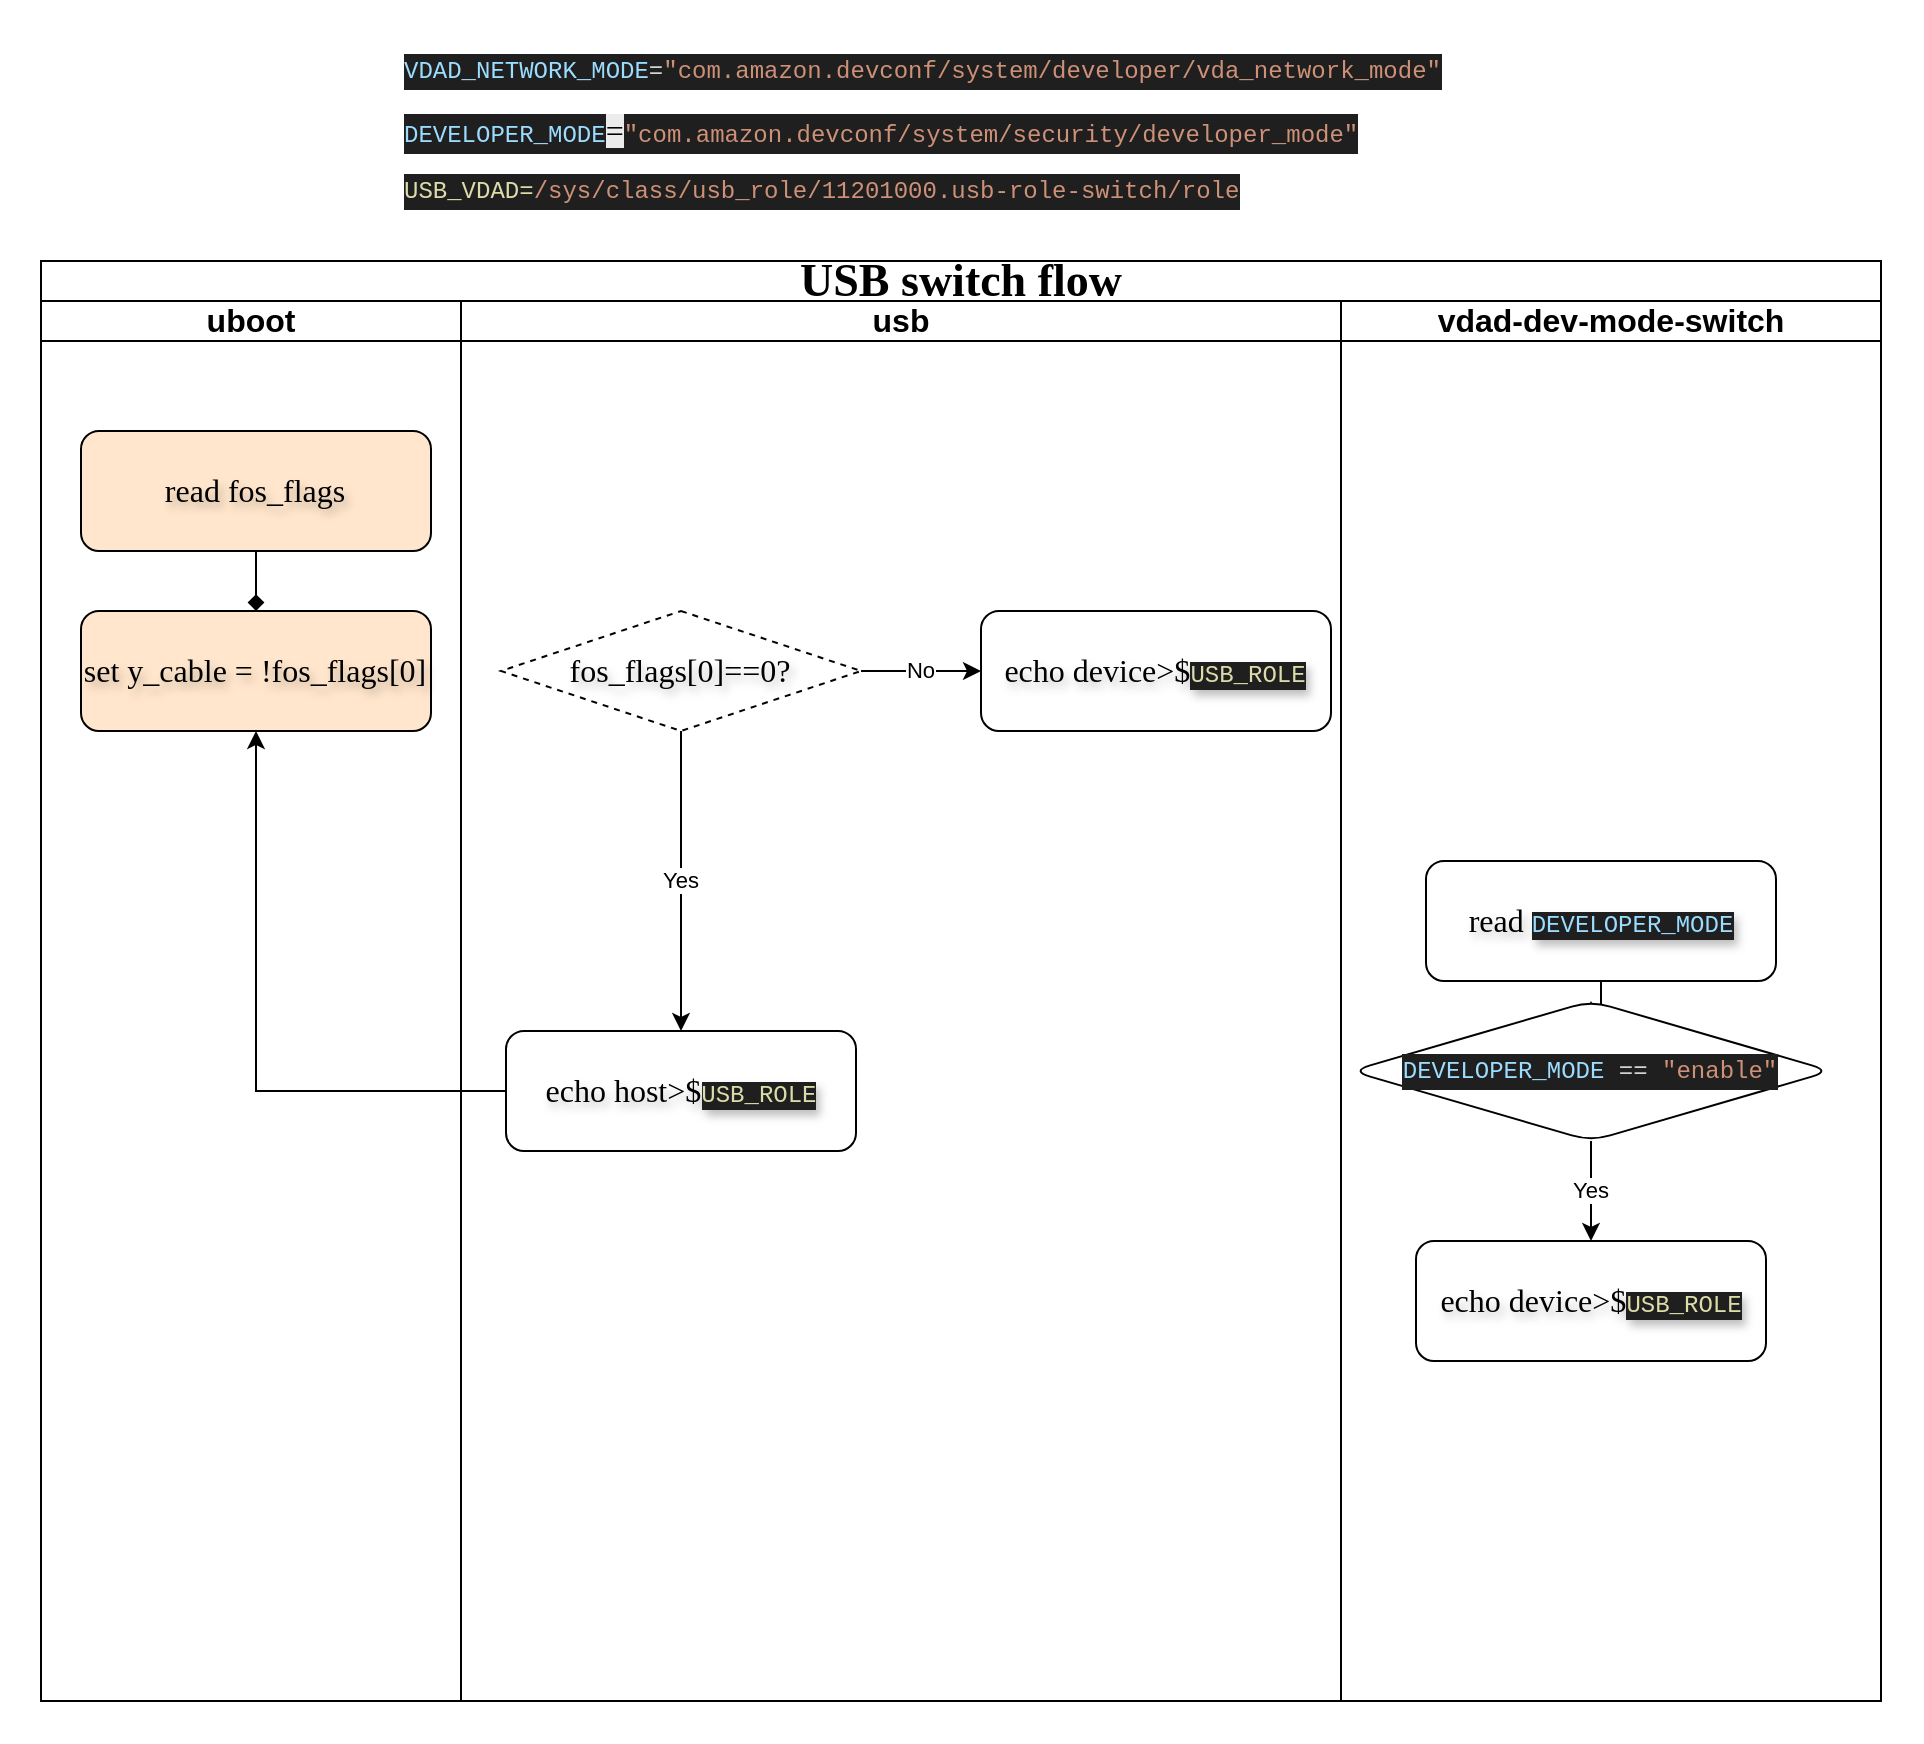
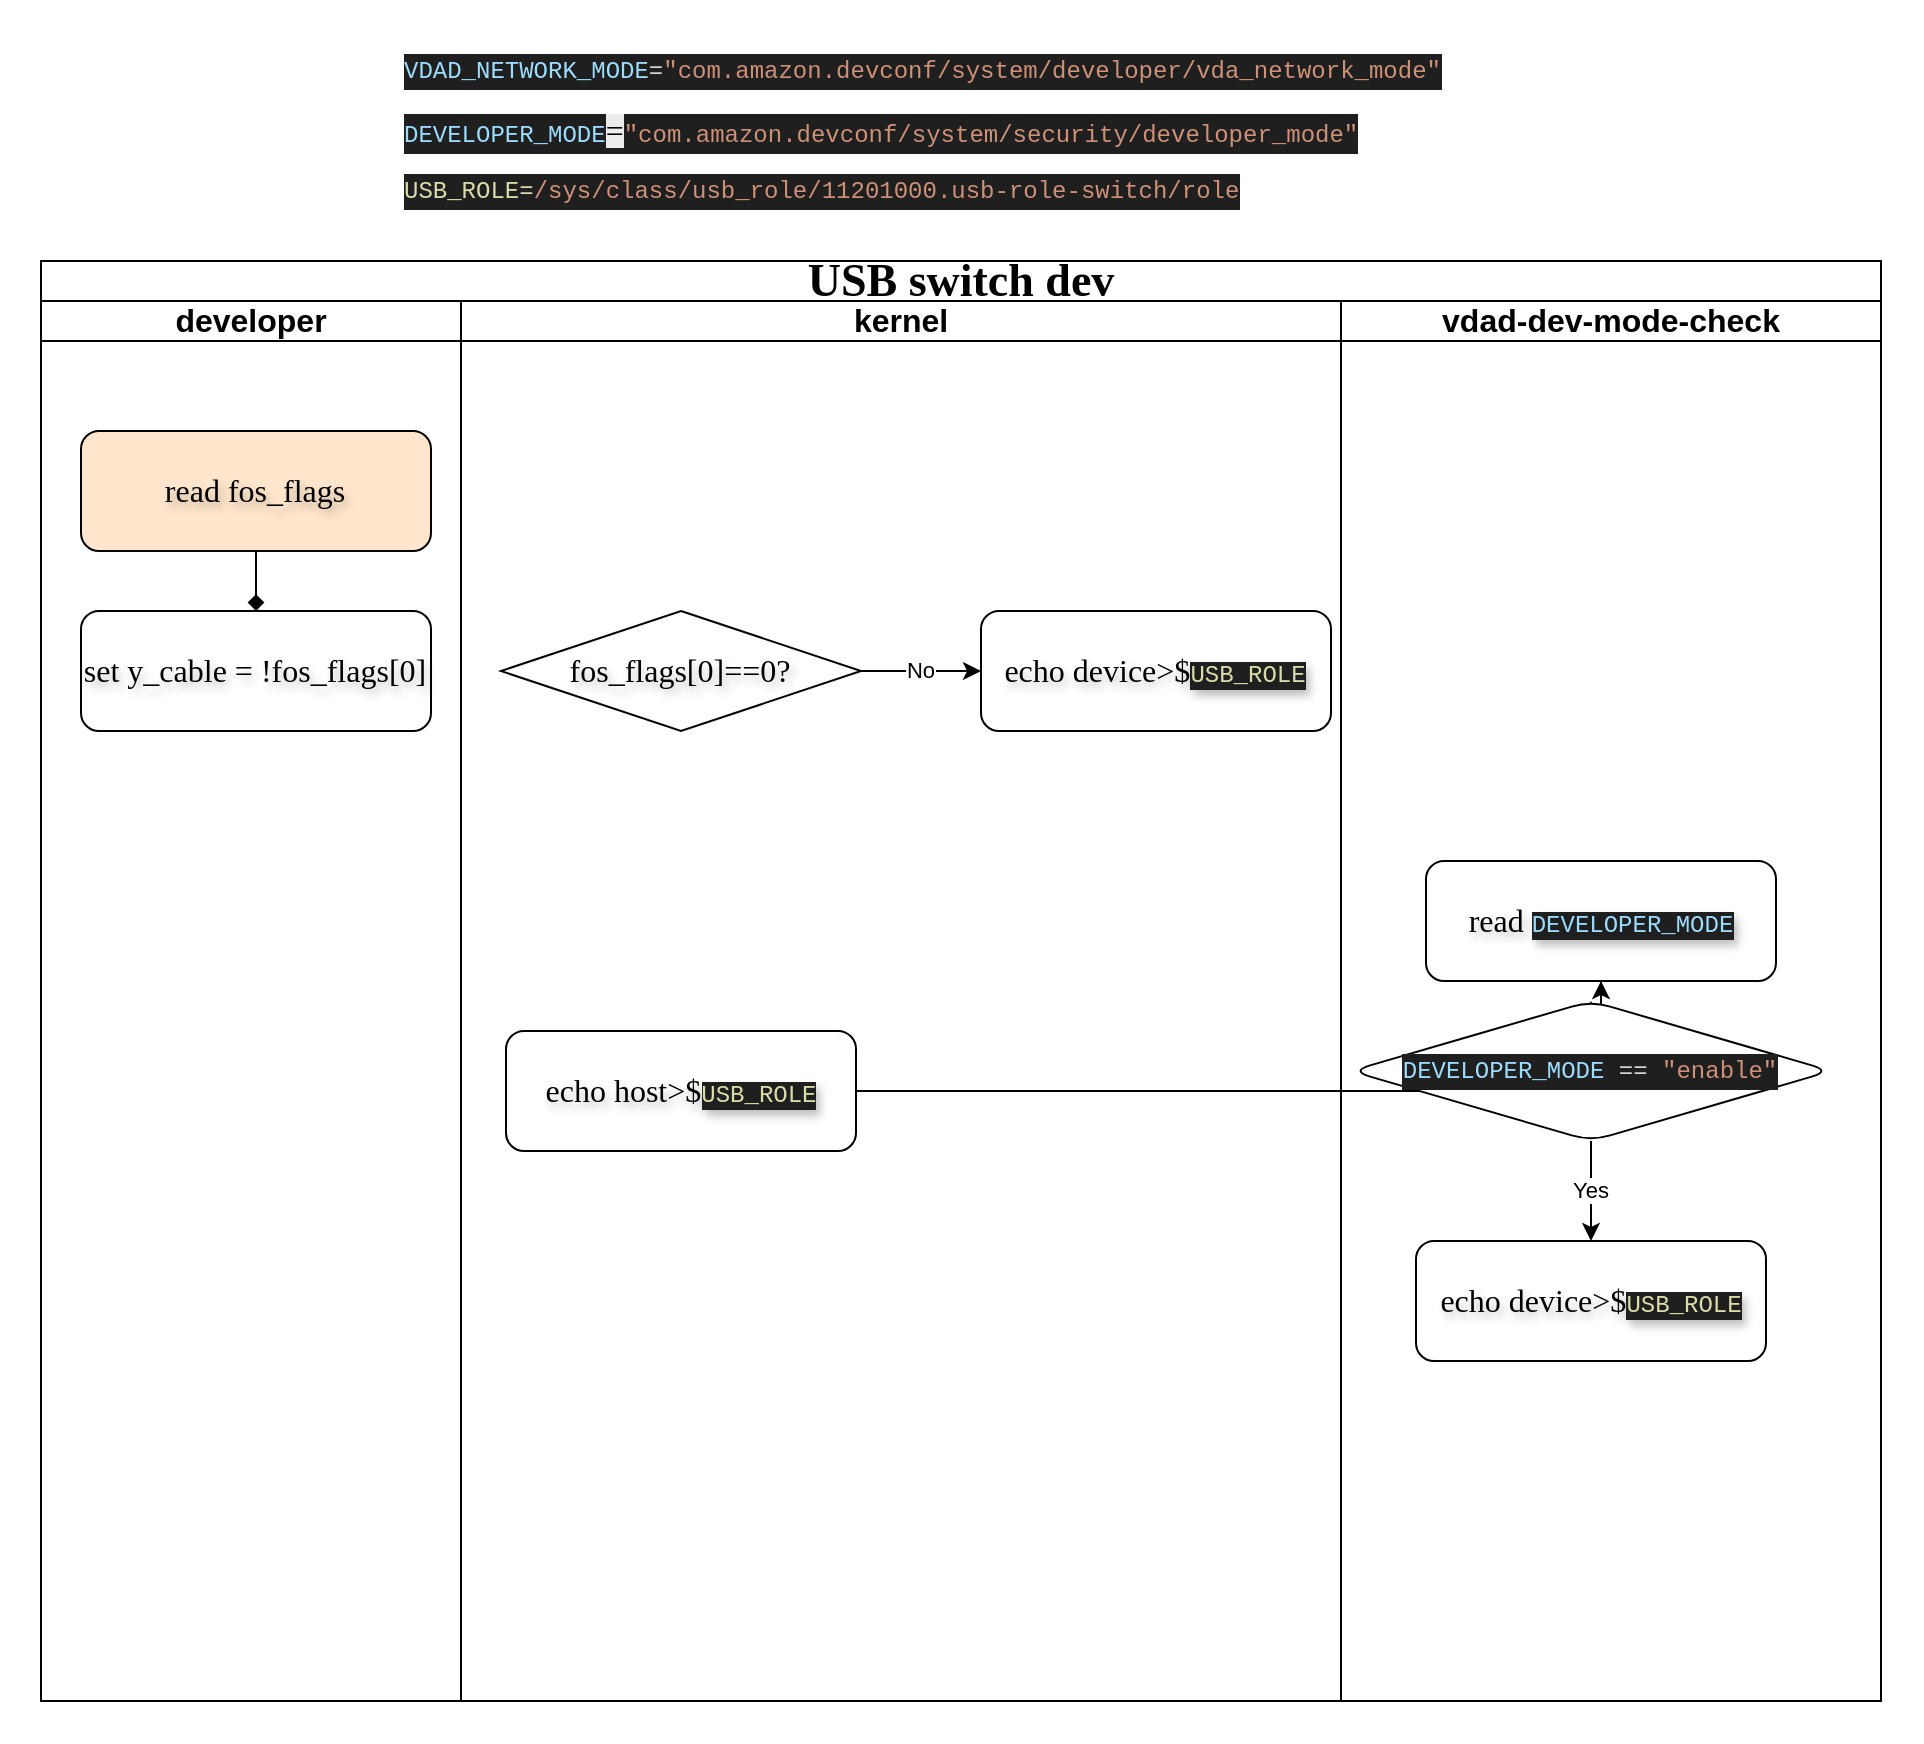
  <mxCell id="0" />
  <mxCell id="1" parent="0" />
- <mxCell id="2" value="&lt;h2&gt;&lt;font style=&quot;font-size: 23px;&quot;&gt;USB switch flow&lt;/font&gt;&lt;/h2&gt;" style="swimlane;html=1;childLayout=stackLayout;startSize=20;rounded=0;shadow=0;labelBackgroundColor=none;strokeWidth=1;fontFamily=Verdana;fontSize=8;align=center;" parent="1" vertex="1"><mxGeometry x="20" y="130" width="920" height="720" as="geometry"><mxRectangle x="70" y="40" width="220" height="40" as="alternateBounds" /></mxGeometry></mxCell>
- <mxCell id="3" value="uboot" style="swimlane;html=1;startSize=20;fontSize=16;" parent="2" vertex="1"><mxGeometry y="20" width="210" height="700" as="geometry" /></mxCell>
+ <mxCell id="2" value="&lt;h2&gt;&lt;font style=&quot;font-size: 23px;&quot;&gt;USB switch dev&lt;/font&gt;&lt;/h2&gt;" style="swimlane;html=1;childLayout=stackLayout;startSize=20;rounded=0;shadow=0;labelBackgroundColor=none;strokeWidth=1;fontFamily=Verdana;fontSize=8;align=center;" parent="1" vertex="1"><mxGeometry x="20" y="130" width="920" height="720" as="geometry"><mxRectangle x="70" y="40" width="220" height="40" as="alternateBounds" /></mxGeometry></mxCell>
+ <mxCell id="3" value="developer" style="swimlane;html=1;startSize=20;fontSize=16;" parent="2" vertex="1"><mxGeometry y="20" width="210" height="700" as="geometry" /></mxCell>
  <mxCell id="4" value="" style="edgeStyle=orthogonalEdgeStyle;rounded=0;orthogonalLoop=1;jettySize=auto;html=1;endArrow=diamond;" parent="3" source="5" target="6" edge="1"><mxGeometry relative="1" as="geometry" /></mxCell>
  <mxCell id="5" value="read fos_flags" style="rounded=1;whiteSpace=wrap;html=1;shadow=0;labelBackgroundColor=none;strokeWidth=1;fontFamily=Verdana;fontSize=16;align=center;textShadow=1;fillColor=#ffe6cc;" parent="3" vertex="1"><mxGeometry x="20" y="65" width="175" height="60" as="geometry" /></mxCell>
- <mxCell id="6" value="set y_cable = !fos_flags[0]" style="rounded=1;whiteSpace=wrap;html=1;shadow=0;labelBackgroundColor=none;strokeWidth=1;fontFamily=Verdana;fontSize=16;align=center;textShadow=1;fillColor=#ffe6cc;" parent="3" vertex="1"><mxGeometry x="20" y="155" width="175" height="60" as="geometry" /></mxCell>
- <mxCell id="7" value="usb" style="swimlane;html=1;startSize=20;fontSize=16;" parent="2" vertex="1"><mxGeometry x="210" y="20" width="440" height="700" as="geometry" /></mxCell>
- <mxCell id="8" value="Yes" style="edgeStyle=orthogonalEdgeStyle;rounded=0;orthogonalLoop=1;jettySize=auto;html=1;" parent="7" source="9" target="10" edge="1"><mxGeometry relative="1" as="geometry" /></mxCell>
- <mxCell id="9" value="fos_flags[0]==0?" style="rhombus;whiteSpace=wrap;html=1;rounded=0;shadow=0;labelBackgroundColor=none;strokeWidth=1;fontFamily=Verdana;fontSize=16;align=center;textShadow=1;dashed=1;" parent="7" vertex="1"><mxGeometry x="20" y="155" width="180" height="60" as="geometry" /></mxCell>
+ <mxCell id="6" value="set y_cable = !fos_flags[0]" style="rounded=1;whiteSpace=wrap;html=1;shadow=0;labelBackgroundColor=none;strokeWidth=1;fontFamily=Verdana;fontSize=16;align=center;textShadow=1;" parent="3" vertex="1"><mxGeometry x="20" y="155" width="175" height="60" as="geometry" /></mxCell>
+ <mxCell id="7" value="kernel" style="swimlane;html=1;startSize=20;fontSize=16;" parent="2" vertex="1"><mxGeometry x="210" y="20" width="440" height="700" as="geometry" /></mxCell>
+ <mxCell id="9" value="fos_flags[0]==0?" style="rhombus;whiteSpace=wrap;html=1;rounded=0;shadow=0;labelBackgroundColor=none;strokeWidth=1;fontFamily=Verdana;fontSize=16;align=center;textShadow=1;" parent="7" vertex="1"><mxGeometry x="20" y="155" width="180" height="60" as="geometry" /></mxCell>
  <mxCell id="10" value="echo host&amp;gt;$&lt;span style=&quot;color: rgb(220, 220, 170); font-family: Menlo, Monaco, &amp;quot;Courier New&amp;quot;, monospace; font-size: 12px; text-align: left; white-space: pre; background-color: rgb(31, 31, 31);&quot;&gt;USB_ROLE&lt;/span&gt;" style="rounded=1;whiteSpace=wrap;html=1;shadow=0;labelBackgroundColor=none;strokeWidth=1;fontFamily=Verdana;fontSize=16;align=center;textShadow=1;" parent="7" vertex="1"><mxGeometry x="22.5" y="365" width="175" height="60" as="geometry" /></mxCell>
  <mxCell id="11" value="No" style="edgeStyle=orthogonalEdgeStyle;rounded=0;orthogonalLoop=1;jettySize=auto;html=1;entryX=0;entryY=0.5;entryDx=0;entryDy=0;" parent="7" source="9" target="12" edge="1"><mxGeometry relative="1" as="geometry"><mxPoint x="230" y="185" as="targetPoint" /></mxGeometry></mxCell>
  <mxCell id="12" value="echo device&amp;gt;$&lt;span style=&quot;color: rgb(220, 220, 170); font-family: Menlo, Monaco, &amp;quot;Courier New&amp;quot;, monospace; font-size: 12px; text-align: left; white-space: pre; background-color: rgb(31, 31, 31);&quot;&gt;USB_ROLE&lt;/span&gt;" style="rounded=1;whiteSpace=wrap;html=1;shadow=0;labelBackgroundColor=none;strokeWidth=1;fontFamily=Verdana;fontSize=16;align=center;textShadow=1;" parent="7" vertex="1"><mxGeometry x="260" y="155" width="175" height="60" as="geometry" /></mxCell>
- <mxCell id="13" style="edgeStyle=orthogonalEdgeStyle;rounded=0;orthogonalLoop=1;jettySize=auto;html=1;" parent="2" source="10" target="6" edge="1"><mxGeometry relative="1" as="geometry" /></mxCell>
- <mxCell id="14" value="vdad-dev-mode-switch" style="swimlane;html=1;startSize=20;fontSize=16;" parent="2" vertex="1"><mxGeometry x="650" y="20" width="270" height="700" as="geometry" /></mxCell>
+ <mxCell id="13" style="edgeStyle=orthogonalEdgeStyle;rounded=0;orthogonalLoop=1;jettySize=auto;html=1;" parent="2" source="10" target="16" edge="1"><mxGeometry relative="1" as="geometry" /></mxCell>
+ <mxCell id="14" value="vdad-dev-mode-check" style="swimlane;html=1;startSize=20;fontSize=16;" parent="2" vertex="1"><mxGeometry x="650" y="20" width="270" height="700" as="geometry" /></mxCell>
  <mxCell id="15" value="" style="edgeStyle=orthogonalEdgeStyle;rounded=0;orthogonalLoop=1;jettySize=auto;html=1;" parent="14" source="16" target="18" edge="1"><mxGeometry relative="1" as="geometry" /></mxCell>
  <mxCell id="16" value="read&amp;nbsp;&lt;span style=&quot;color: rgb(156, 220, 254); background-color: rgb(31, 31, 31); font-family: Menlo, Monaco, &amp;quot;Courier New&amp;quot;, monospace; font-size: 12px; white-space: pre;&quot;&gt;DEVELOPER_MODE&lt;/span&gt;" style="rounded=1;whiteSpace=wrap;html=1;shadow=0;labelBackgroundColor=none;strokeWidth=1;fontFamily=Verdana;fontSize=16;align=center;textShadow=1;" parent="14" vertex="1"><mxGeometry x="42.5" y="280" width="175" height="60" as="geometry" /></mxCell>
  <mxCell id="17" value="Yes" style="edgeStyle=orthogonalEdgeStyle;rounded=0;orthogonalLoop=1;jettySize=auto;html=1;entryX=0.5;entryY=0;entryDx=0;entryDy=0;" parent="14" source="18" edge="1"><mxGeometry relative="1" as="geometry"><mxPoint x="125" y="470" as="targetPoint" /></mxGeometry></mxCell>
  <mxCell id="18" value="&lt;div style=&quot;background-color: rgb(31, 31, 31); font-family: Menlo, Monaco, &amp;quot;Courier New&amp;quot;, monospace; font-size: 12px; line-height: 18px; white-space: pre;&quot;&gt;&lt;span&gt;&lt;span style=&quot;color: rgb(156, 220, 254);&quot;&gt;DEVELOPER_MODE &lt;/span&gt;&lt;/span&gt;&lt;span style=&quot;color: rgb(212, 212, 212);&quot;&gt;==&lt;/span&gt;&lt;span style=&quot;color: rgb(204, 204, 204);&quot;&gt; &lt;/span&gt;&lt;span style=&quot;color: rgb(206, 145, 120);&quot;&gt;&quot;enable&quot;&lt;/span&gt;&lt;/div&gt;" style="rhombus;whiteSpace=wrap;html=1;fontSize=16;fontFamily=Verdana;rounded=1;shadow=0;labelBackgroundColor=none;strokeWidth=1;" parent="14" vertex="1"><mxGeometry x="5" y="350" width="240" height="70" as="geometry" /></mxCell>
  <mxCell id="19" value="echo device&amp;gt;$&lt;span style=&quot;color: rgb(220, 220, 170); font-family: Menlo, Monaco, &amp;quot;Courier New&amp;quot;, monospace; font-size: 12px; text-align: left; white-space: pre; background-color: rgb(31, 31, 31);&quot;&gt;USB_ROLE&lt;/span&gt;" style="rounded=1;whiteSpace=wrap;html=1;shadow=0;labelBackgroundColor=none;strokeWidth=1;fontFamily=Verdana;fontSize=16;align=center;textShadow=1;" parent="14" vertex="1"><mxGeometry x="37.5" y="470" width="175" height="60" as="geometry" /></mxCell>
- <mxCell id="20" value="&lt;div style=&quot;background-color: rgb(31, 31, 31); font-family: Menlo, Monaco, &amp;quot;Courier New&amp;quot;, monospace; font-weight: normal; font-size: 12px; line-height: 18px; white-space: pre; color: rgb(204, 204, 204);&quot;&gt;&lt;div style=&quot;&quot;&gt;&lt;span style=&quot;color: rgb(206, 145, 120);&quot;&gt;&lt;font color=&quot;#dcdcaa&quot;&gt;USB_VDAD=&lt;/font&gt;&lt;/span&gt;&lt;span style=&quot;color: rgb(206, 145, 120);&quot;&gt;/sys/class/usb_role/11201000.usb-role-switch/role&lt;/span&gt;&lt;/div&gt;&lt;/div&gt;" style="text;whiteSpace=wrap;html=1;" parent="1" vertex="1"><mxGeometry x="200" y="80" width="500" height="40" as="geometry" /></mxCell>
+ <mxCell id="20" value="&lt;div style=&quot;background-color: rgb(31, 31, 31); font-family: Menlo, Monaco, &amp;quot;Courier New&amp;quot;, monospace; font-weight: normal; font-size: 12px; line-height: 18px; white-space: pre; color: rgb(204, 204, 204);&quot;&gt;&lt;div style=&quot;&quot;&gt;&lt;span style=&quot;color: rgb(206, 145, 120);&quot;&gt;&lt;font color=&quot;#dcdcaa&quot;&gt;USB_ROLE=&lt;/font&gt;&lt;/span&gt;&lt;span style=&quot;color: rgb(206, 145, 120);&quot;&gt;/sys/class/usb_role/11201000.usb-role-switch/role&lt;/span&gt;&lt;/div&gt;&lt;/div&gt;" style="text;whiteSpace=wrap;html=1;" parent="1" vertex="1"><mxGeometry x="200" y="80" width="500" height="40" as="geometry" /></mxCell>
  <mxCell id="21" value="&lt;div style=&quot;background-color: rgb(31, 31, 31); font-family: Menlo, Monaco, &amp;quot;Courier New&amp;quot;, monospace; font-weight: normal; font-size: 12px; line-height: 18px; white-space: pre;&quot;&gt;&lt;div style=&quot;&quot;&gt;&lt;span style=&quot;color: rgb(156, 220, 254); background-color: light-dark(rgb(31, 31, 31), rgb(210, 210, 210));&quot;&gt;DEVELOPER_MODE&lt;/span&gt;&lt;span&gt;&lt;span style=&quot;background-color: light-dark(rgb(31, 31, 31), rgb(210, 210, 210));&quot;&gt;&lt;span style=&quot;color: rgb(0, 0, 0); background-color: rgb(236, 236, 236); font-family: Verdana; font-size: 16px; text-align: center; white-space: normal;&quot;&gt;=&lt;/span&gt;&lt;/span&gt;&lt;/span&gt;&lt;span style=&quot;color: rgb(206, 145, 120); background-color: light-dark(rgb(31, 31, 31), rgb(210, 210, 210));&quot;&gt;&quot;com.amazon.devconf/system/security/developer_mode&quot;&lt;/span&gt;&lt;/div&gt;&lt;/div&gt;" style="text;whiteSpace=wrap;html=1;" parent="1" vertex="1"><mxGeometry x="200" y="50" width="430" height="40" as="geometry" /></mxCell>
  <mxCell id="22" value="&lt;div style=&quot;color: #cccccc;background-color: #1f1f1f;font-family: Menlo, Monaco, 'Courier New', monospace;font-weight: normal;font-size: 12px;line-height: 18px;white-space: pre;&quot;&gt;&lt;div&gt;&lt;span style=&quot;color: #9cdcfe;&quot;&gt;VDAD_NETWORK_MODE&lt;/span&gt;&lt;span style=&quot;color: #d4d4d4;&quot;&gt;=&lt;/span&gt;&lt;span style=&quot;color: #ce9178;&quot;&gt;&quot;com.amazon.devconf/system/developer/vda_network_mode&quot;&lt;/span&gt;&lt;/div&gt;&lt;div&gt;&lt;span style=&quot;color: #9cdcfe;&quot;&gt;&lt;/span&gt;&lt;/div&gt;&lt;/div&gt;" style="text;whiteSpace=wrap;html=1;" parent="1" vertex="1"><mxGeometry x="200" y="20" width="560" height="40" as="geometry" /></mxCell>
